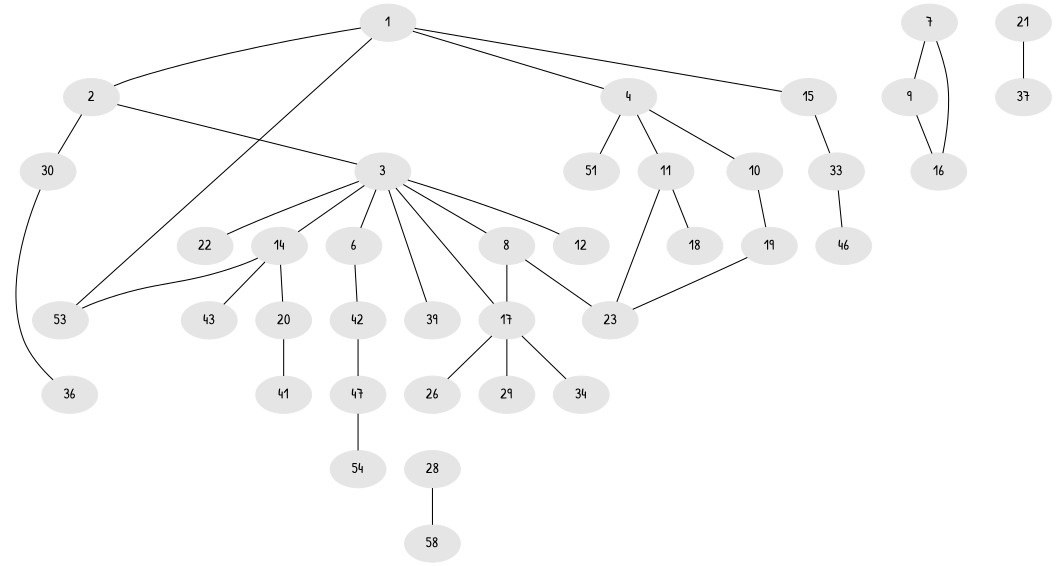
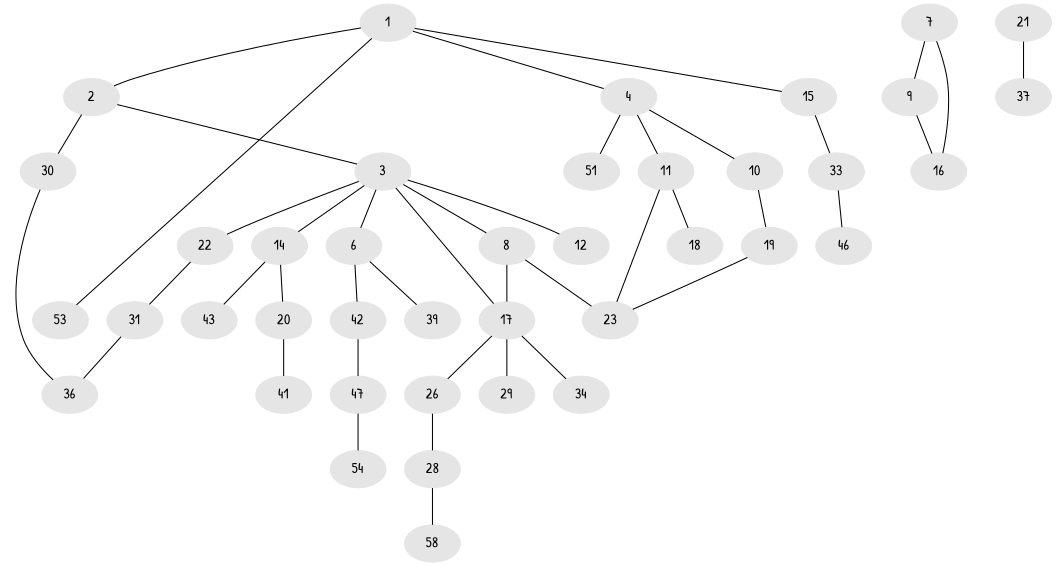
  graph {
    fontname="Patrick Hand"
    node [color=gray90 fontname="Patrick Hand" style=filled]
    edge [fontname="Patrick Hand"]
    1 [super="+40"]
    2 [super="+25"]
    4 [super="+45"]
    15 [super="+52"]
    53
    3 [super="+5"]
    30
    10 [super="+13"]
    11 [super="+27"]
    51
    33
    6
    8
    12
    14
    17 [super="+55"]
    22
    39
    36 [super="+56"]
    42 [super="+48"]
    9 [super="+35"]
    7
    16
    23 [super="+24"]
    20
    43
    34
    26
    29 [super="+44"]
+   31 [super="+50"]
    19 [super="+49"]
    18 [super="+32"]
    47 [super="+57"]
    21
    37
    41
    46
    28 [super="+38"]
    58
    54
    1 -- 2
    1 -- 4
    1 -- 15
    1 -- 53
    2 -- 3
    2 -- 30
    4 -- 10
    4 -- 11
    4 -- 51
    15 -- 33
    3 -- 6
    3 -- 8
    3 -- 12
    3 -- 14
    3 -- 17
    3 -- 22
-   3 -- 39
+   6 -- 39
    30 -- 36
    10 -- 19
    11 -- 23
    11 -- 18
    33 -- 46
    6 -- 42
    8 -- 17
    8 -- 23 [weight=2]
-   14 -- 53
    14 -- 20
    14 -- 43
    17 -- 34
    17 -- 26
    17 -- 29
+   22 -- 31
    42 -- 47
    9 -- 16
    7 -- 9
    7 -- 16
    20 -- 41
+   26 -- 28
+   31 -- 36
    19 -- 23
    47 -- 54
    21 -- 37
    28 -- 58
  }
